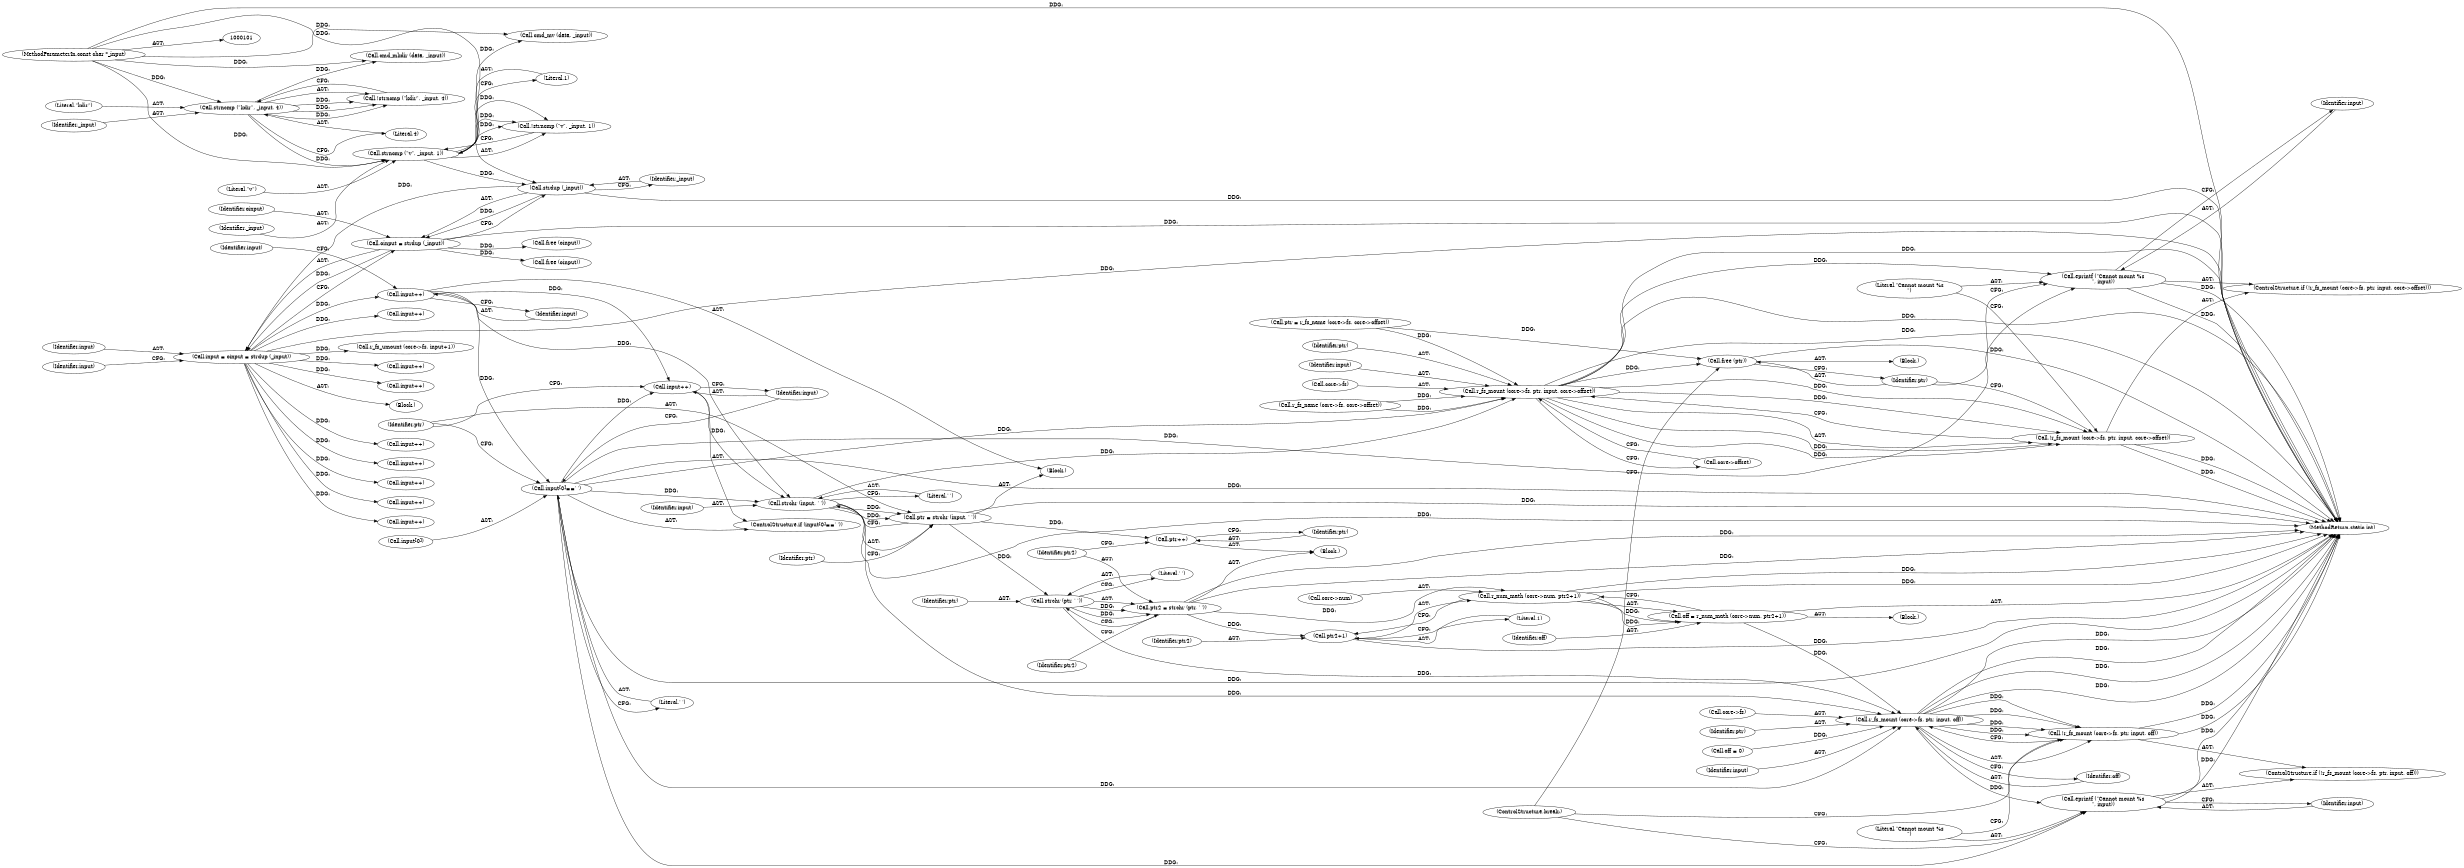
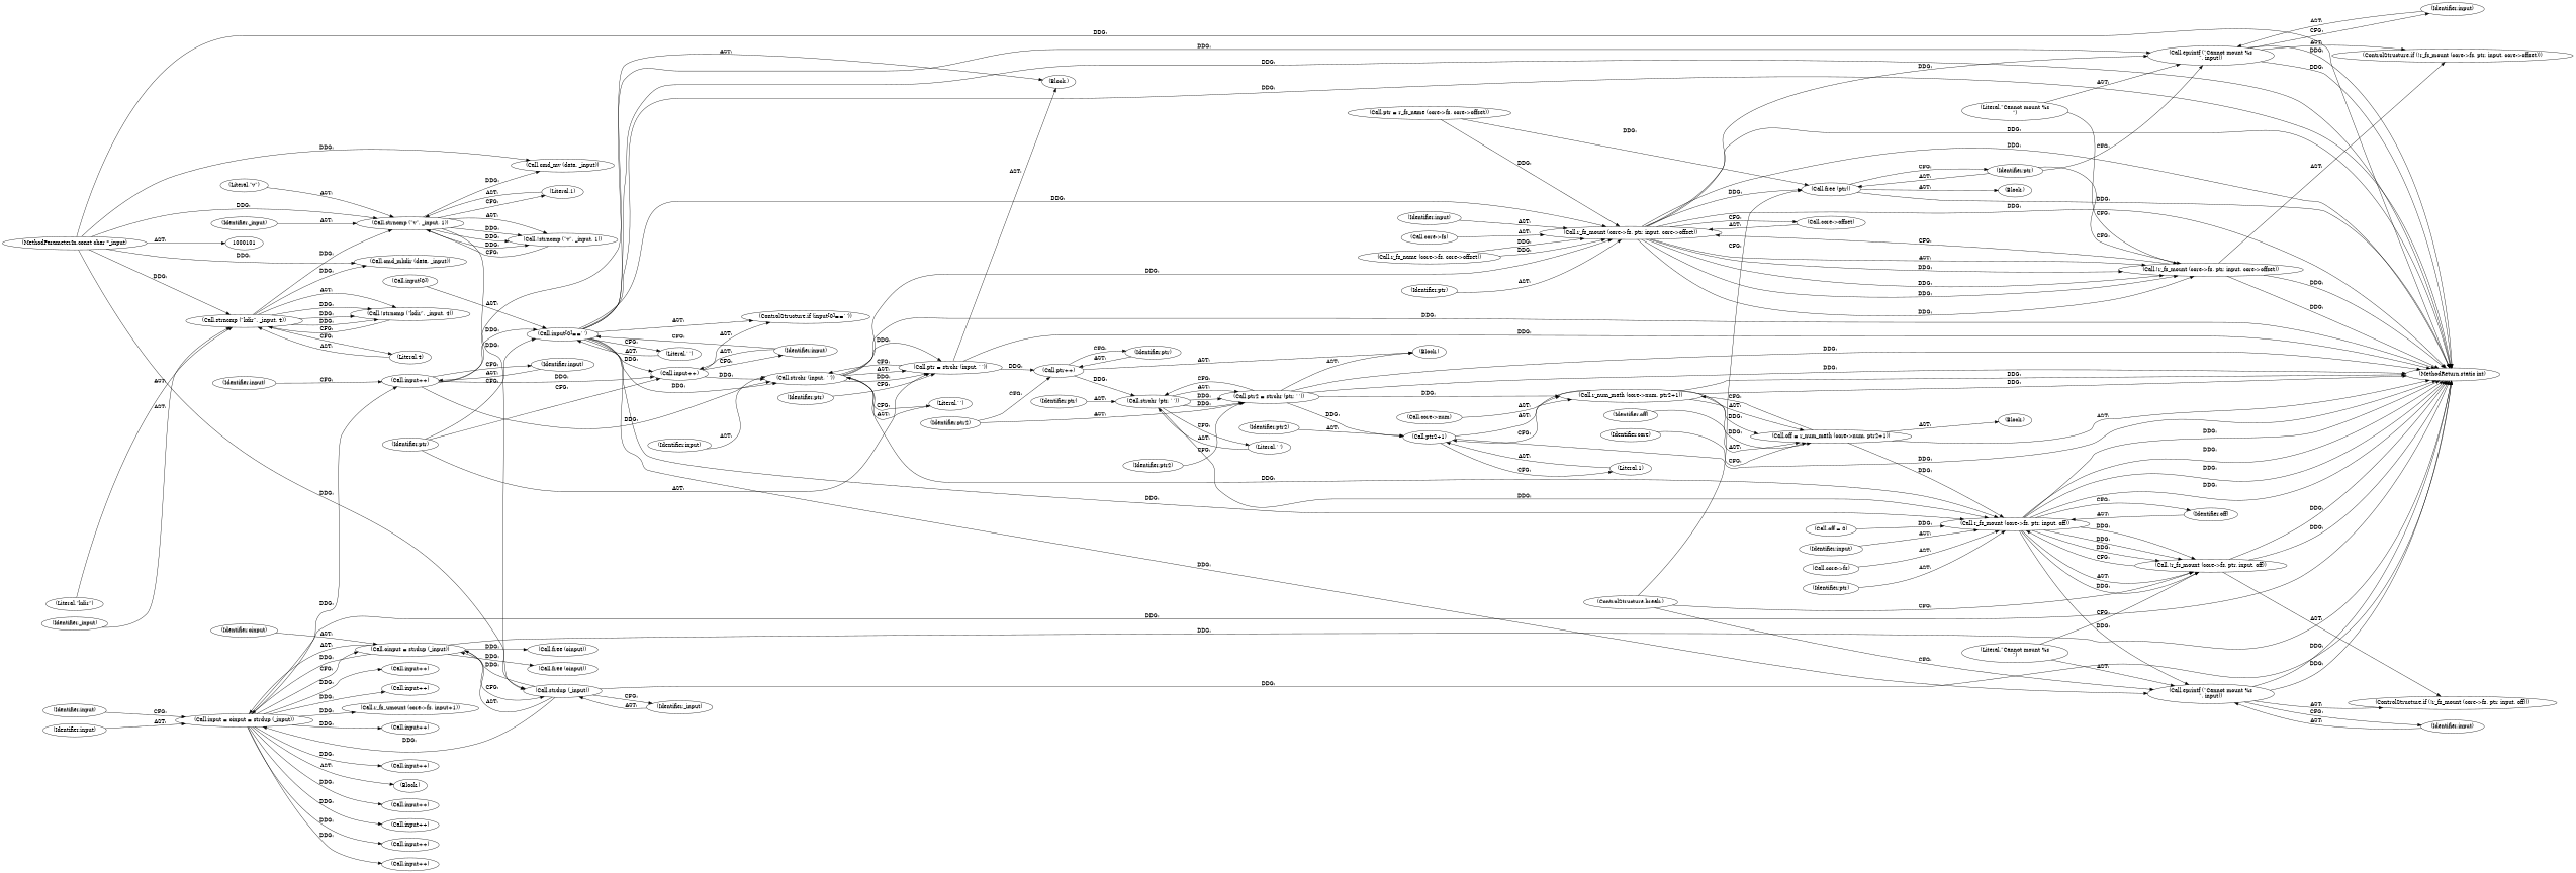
  digraph {
    rankdir=LR
    n1 [label="(Call,input++)"]
    n2 [label="(Call,input[0]==' ')"]
    n3 [label="(Call,input++)"]
    n4 [label="(Call,strchr (input, ' '))"]
    n5 [label="(Identifier,input)"]
    n6 [label="(Block,)"]
    n7 [label="(MethodReturn,static int)"]
    n8 [label="(Call,r_fs_mount (core->fs, ptr, input, off))"]
    n9 [label="(Call,eprintf (\"Cannot mount %s\n\", input))"]
    n10 [label="(Call,r_fs_mount (core->fs, ptr, input, core->offset))"]
    n11 [label="(Call,eprintf (\"Cannot mount %s\n\", input))"]
    n12 [label="(Literal,' ')"]
    n13 [label="(ControlStructure,if (input[0]==' '))"]
    n14 [label="(Identifier,input)"]
    n15 [label="(Call,ptr = strchr (input, ' '))"]
    n16 [label="(Literal,' ')"]
    n17 [label="(Call,input = oinput = strdup (_input))"]
    n18 [label="(Call,oinput = strdup (_input))"]
    n19 [label="(Call,r_fs_umount (core->fs, input+1))"]
    n20 [label="(Call,input++)"]
    n21 [label="(Call,input++)"]
    n22 [label="(Block,)"]
    n23 [label="(Call,input++)"]
    n24 [label="(Call,input++)"]
    n25 [label="(Call,input++)"]
    n26 [label="(Call,input++)"]
    n27 [label="(Call,input++)"]
    n28 [label="(Call,input++)"]
    n29 [label="(Call,strdup (_input))"]
    n30 [label="(Call,free (oinput))"]
    n31 [label="(Call,free (oinput))"]
    n32 [label="(Identifier,_input)"]
    n33 [label="(Call,strncmp (\"v\", _input, 1))"]
    n34 [label="(Call,!strncmp (\"v\", _input, 1))"]
    n35 [label="(Call,cmd_mv (data, _input))"]
    n36 [label="(Literal,1)"]
    n37 [label="(Call,strncmp (\"kdir\", _input, 4))"]
    n38 [label="(Call,!strncmp (\"kdir\", _input, 4))"]
    n39 [label="(Literal,4)"]
    n40 [label="(Call,cmd_mkdir (data, _input))"]
    n41 [label="(MethodParameterIn,const char *_input)"]
    1000101
    n43 [label="(Call,!r_fs_mount (core->fs, ptr, input, off))"]
    n44 [label="(Identifier,off)"]
    n45 [label="(ControlStructure,if (!r_fs_mount (core->fs, ptr, input, off)))"]
    n46 [label="(Identifier,input)"]
    n47 [label="(Call,!r_fs_mount (core->fs, ptr, input, core->offset))"]
    n48 [label="(Call,free (ptr))"]
    n49 [label="(Call,core->offset)"]
    n50 [label="(ControlStructure,if (!r_fs_mount (core->fs, ptr, input, core->offset)))"]
    n51 [label="(Identifier,input)"]
    n52 [label="(Call,ptr++)"]
    n53 [label="(Call,strchr (ptr, ' '))"]
    n54 [label="(Block,)"]
    n55 [label="(Identifier,ptr)"]
    n56 [label="(Call,ptr2 = strchr (ptr, ' '))"]
    n57 [label="(Literal,' ')"]
    n58 [label="(Call,r_num_math (core->num, ptr2+1))"]
    n59 [label="(Call,ptr2+1)"]
    n60 [label="(Call,off = r_num_math (core->num, ptr2+1))"]
    n61 [label="(Literal,1)"]
    n62 [label="(Block,)"]
    n63 [label="(Block,)"]
    n64 [label="(Identifier,ptr)"]
    n65 [label="(Literal,\"Cannot mount %s\n\")"]
    n66 [label="(Call,core->num)"]
+   n67 [label="(Identifier,core)"]
    n68 [label="(Literal,\"kdir\")"]
    n69 [label="(Literal,\"v\")"]
    n70 [label="(Call,input[0])"]
    n71 [label="(Identifier,ptr2)"]
    n72 [label="(Call,core->fs)"]
    n73 [label="(Identifier,ptr)"]
    n74 [label="(Identifier,oinput)"]
    n75 [label="(Identifier,input)"]
    n76 [label="(Identifier,ptr2)"]
    n77 [label="(Call,core->fs)"]
    n78 [label="(Identifier,ptr)"]
    n79 [label="(Identifier,ptr)"]
    n80 [label="(Identifier,_input)"]
    n81 [label="(Call,off = 0)"]
    n82 [label="(Call,r_fs_name (core->fs, core->offset))"]
    n83 [label="(Identifier,ptr)"]
    n84 [label="(Identifier,_input)"]
    n85 [label="(Identifier,ptr2)"]
    n86 [label="(Identifier,off)"]
    n87 [label="(Identifier,input)"]
    n88 [label="(Identifier,ptr)"]
    n89 [label="(Identifier,input)"]
    n90 [label="(Identifier,input)"]
    n91 [label="(ControlStructure,break;)"]
    n92 [label="(Call,ptr = r_fs_name (core->fs, core->offset))"]
    n93 [label="(Identifier,input)"]
    n94 [label="(Literal,\"Cannot mount %s\n\")"]
    n95 [label="(Identifier,input)"]
    n1 -> n2 [label="DDG: "]
    n1 -> n3 [label="DDG: "]
    n1 -> n4 [label="DDG: "]
    n1 -> n5 [label="CFG: "]
    n1 -> n6 [label="AST: "]
    n2 -> n3 [label="DDG: "]
    n2 -> n4 [label="DDG: "]
    n2 -> n7 [label="DDG: "]
    n2 -> n7 [label="DDG: "]
    n2 -> n8 [label="DDG: "]
    n2 -> n9 [label="DDG: "]
    n2 -> n10 [label="DDG: "]
    n2 -> n11 [label="DDG: "]
    n2 -> n12 [label="CFG: "]
    n2 -> n13 [label="AST: "]
    n3 -> n4 [label="DDG: "]
    n3 -> n13 [label="AST: "]
    n3 -> n14 [label="CFG: "]
    n4 -> n7 [label="DDG: "]
    n4 -> n8 [label="DDG: "]
    n4 -> n10 [label="DDG: "]
    n4 -> n15 [label="AST: "]
    n4 -> n15 [label="DDG: "]
    n4 -> n15 [label="DDG: "]
    n4 -> n16 [label="CFG: "]
    n5 -> n1 [label="AST: "]
    n8 -> n7 [label="DDG: "]
    n8 -> n7 [label="DDG: "]
    n8 -> n7 [label="DDG: "]
    n8 -> n7 [label="DDG: "]
    n8 -> n9 [label="DDG: "]
    n8 -> n43 [label="AST: "]
    n8 -> n43 [label="DDG: "]
    n8 -> n43 [label="DDG: "]
    n8 -> n43 [label="DDG: "]
    n8 -> n43 [label="DDG: "]
    n8 -> n44 [label="CFG: "]
    n9 -> n7 [label="DDG: "]
    n9 -> n7 [label="DDG: "]
    n9 -> n45 [label="AST: "]
    n9 -> n46 [label="CFG: "]
    n10 -> n7 [label="DDG: "]
    n10 -> n7 [label="DDG: "]
    n10 -> n7 [label="DDG: "]
    n10 -> n11 [label="DDG: "]
    n10 -> n47 [label="AST: "]
    n10 -> n47 [label="DDG: "]
    n10 -> n47 [label="DDG: "]
    n10 -> n47 [label="DDG: "]
    n10 -> n47 [label="DDG: "]
    n10 -> n48 [label="DDG: "]
    n10 -> n49 [label="CFG: "]
    n11 -> n7 [label="DDG: "]
    n11 -> n7 [label="DDG: "]
    n11 -> n50 [label="AST: "]
    n11 -> n51 [label="CFG: "]
    n12 -> n2 [label="AST: "]
    n14 -> n2 [label="CFG: "]
    n14 -> n3 [label="AST: "]
    n15 -> n4 [label="CFG: "]
    n15 -> n6 [label="AST: "]
    n15 -> n7 [label="DDG: "]
    n15 -> n52 [label="DDG: "]
    n16 -> n4 [label="AST: "]
    n17 -> n1 [label="DDG: "]
    n17 -> n7 [label="DDG: "]
    n17 -> n18 [label="CFG: "]
    n17 -> n19 [label="DDG: "]
    n17 -> n20 [label="DDG: "]
    n17 -> n21 [label="DDG: "]
    n17 -> n22 [label="AST: "]
    n17 -> n23 [label="DDG: "]
    n17 -> n24 [label="DDG: "]
    n17 -> n25 [label="DDG: "]
    n17 -> n26 [label="DDG: "]
    n17 -> n27 [label="DDG: "]
    n17 -> n28 [label="DDG: "]
    n18 -> n7 [label="DDG: "]
    n18 -> n17 [label="AST: "]
    n18 -> n17 [label="DDG: "]
    n18 -> n29 [label="CFG: "]
    n18 -> n30 [label="DDG: "]
    n18 -> n31 [label="DDG: "]
    n29 -> n7 [label="DDG: "]
    n29 -> n17 [label="DDG: "]
    n29 -> n18 [label="AST: "]
    n29 -> n18 [label="DDG: "]
    n29 -> n32 [label="CFG: "]
    n32 -> n29 [label="AST: "]
    n33 -> n29 [label="DDG: "]
    n33 -> n34 [label="AST: "]
    n33 -> n34 [label="DDG: "]
    n33 -> n34 [label="DDG: "]
    n33 -> n34 [label="DDG: "]
    n33 -> n35 [label="DDG: "]
    n33 -> n36 [label="CFG: "]
    n34 -> n33 [label="CFG: "]
    n36 -> n33 [label="AST: "]
    n37 -> n33 [label="DDG: "]
    n37 -> n38 [label="AST: "]
    n37 -> n38 [label="DDG: "]
    n37 -> n38 [label="DDG: "]
    n37 -> n38 [label="DDG: "]
    n37 -> n39 [label="CFG: "]
    n37 -> n40 [label="DDG: "]
    n38 -> n37 [label="CFG: "]
    n39 -> n37 [label="AST: "]
    n41 -> n7 [label="DDG: "]
    n41 -> n29 [label="DDG: "]
    n41 -> n33 [label="DDG: "]
    n41 -> n35 [label="DDG: "]
    n41 -> n37 [label="DDG: "]
    n41 -> n40 [label="DDG: "]
    n41 -> 1000101 [label="AST: "]
    n43 -> n7 [label="DDG: "]
    n43 -> n7 [label="DDG: "]
    n43 -> n8 [label="CFG: "]
    n43 -> n45 [label="AST: "]
    n44 -> n8 [label="AST: "]
    n46 -> n9 [label="AST: "]
    n47 -> n7 [label="DDG: "]
    n47 -> n7 [label="DDG: "]
    n47 -> n10 [label="CFG: "]
    n47 -> n50 [label="AST: "]
    n48 -> n7 [label="DDG: "]
    n48 -> n63 [label="AST: "]
    n48 -> n64 [label="CFG: "]
-   n49 -> n10 [label="CFG: "]
+   n49 -> n10 [label="AST: "]
    n51 -> n11 [label="AST: "]
-   n15 -> n53 [label="DDG: "]
+   n52 -> n53 [label="DDG: "]
    n52 -> n54 [label="AST: "]
    n52 -> n55 [label="CFG: "]
    n53 -> n8 [label="DDG: "]
    n53 -> n56 [label="AST: "]
    n53 -> n56 [label="DDG: "]
    n53 -> n56 [label="DDG: "]
    n53 -> n57 [label="CFG: "]
    n55 -> n52 [label="AST: "]
    n56 -> n7 [label="DDG: "]
    n56 -> n7 [label="DDG: "]
    n56 -> n53 [label="CFG: "]
    n56 -> n54 [label="AST: "]
    n56 -> n58 [label="DDG: "]
    n56 -> n59 [label="DDG: "]
    n57 -> n53 [label="AST: "]
    n58 -> n7 [label="DDG: "]
    n58 -> n7 [label="DDG: "]
    n58 -> n59 [label="CFG: "]
    n58 -> n60 [label="AST: "]
    n58 -> n60 [label="DDG: "]
    n58 -> n60 [label="DDG: "]
    n59 -> n7 [label="DDG: "]
    n59 -> n58 [label="AST: "]
    n59 -> n61 [label="CFG: "]
    n60 -> n7 [label="AST: "]
    n60 -> n8 [label="DDG: "]
    n60 -> n58 [label="CFG: "]
    n60 -> n62 [label="AST: "]
    n61 -> n59 [label="AST: "]
    n64 -> n11 [label="CFG: "]
    n64 -> n47 [label="CFG: "]
    n64 -> n48 [label="AST: "]
    n65 -> n11 [label="AST: "]
    n65 -> n47 [label="CFG: "]
    n66 -> n58 [label="AST: "]
+   n67 -> n60 [label="CFG: "]
    n68 -> n37 [label="AST: "]
    n69 -> n33 [label="AST: "]
    n70 -> n2 [label="AST: "]
    n71 -> n56 [label="CFG: "]
    n72 -> n8 [label="AST: "]
    n73 -> n15 [label="CFG: "]
    n74 -> n18 [label="AST: "]
    n75 -> n10 [label="AST: "]
    n76 -> n59 [label="AST: "]
    n77 -> n10 [label="AST: "]
    n78 -> n8 [label="AST: "]
    n79 -> n2 [label="CFG: "]
    n79 -> n3 [label="CFG: "]
    n79 -> n15 [label="AST: "]
    n80 -> n33 [label="AST: "]
    n81 -> n8 [label="DDG: "]
    n82 -> n10 [label="DDG: "]
    n82 -> n10 [label="DDG: "]
    n83 -> n10 [label="AST: "]
    n84 -> n37 [label="AST: "]
    n85 -> n52 [label="CFG: "]
    n85 -> n56 [label="AST: "]
    n86 -> n60 [label="AST: "]
    n87 -> n8 [label="AST: "]
    n88 -> n53 [label="AST: "]
    n89 -> n17 [label="CFG: "]
    n90 -> n4 [label="AST: "]
    n91 -> n9 [label="CFG: "]
    n91 -> n43 [label="CFG: "]
    n91 -> n48 [label="CFG: "]
    n92 -> n10 [label="DDG: "]
    n92 -> n48 [label="DDG: "]
    n93 -> n1 [label="CFG: "]
    n94 -> n9 [label="AST: "]
    n94 -> n43 [label="CFG: "]
    n95 -> n17 [label="AST: "]
  }
